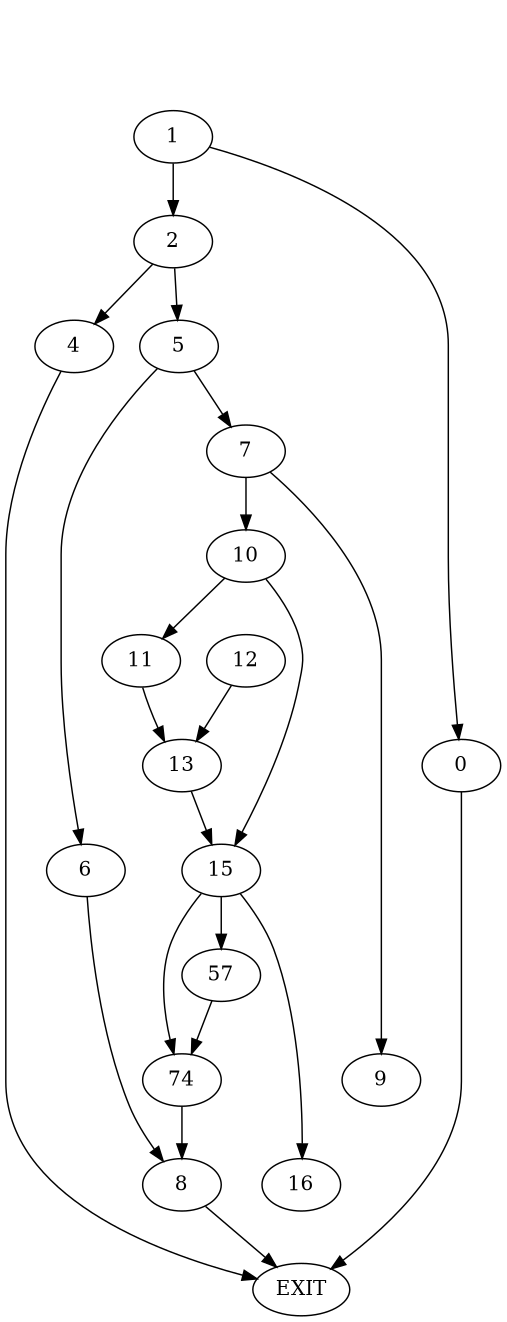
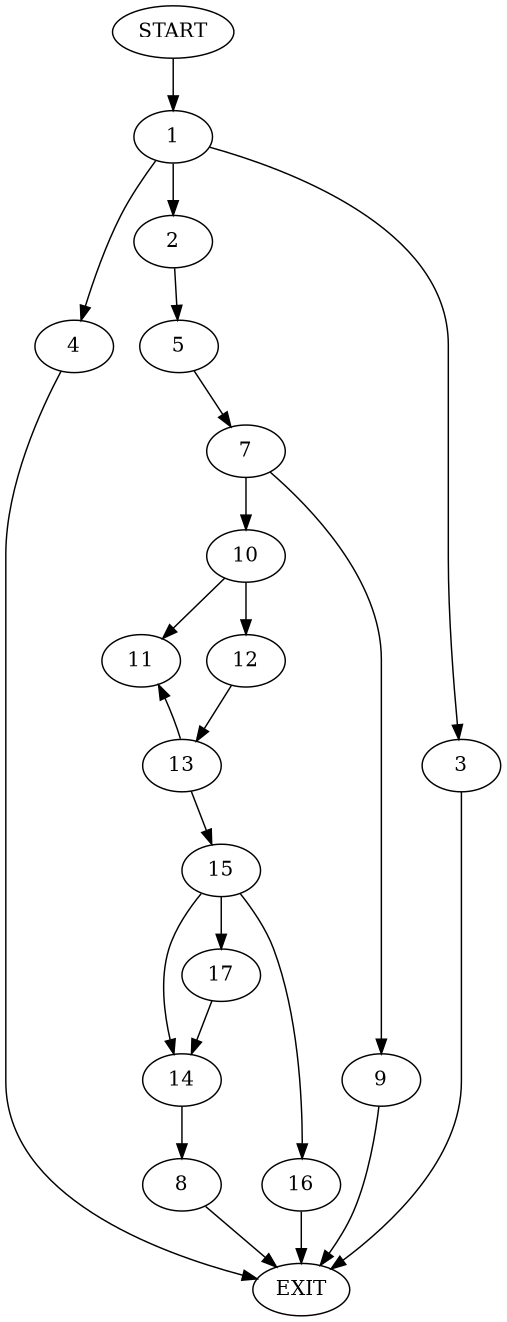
  digraph {
+   n1 [label=START]
    1
    2
-   3 [label=0]
+   3
    n5 [label=EXIT]
    4
    5
-   6
    7
    8
    9
    10
    11
    12
    13
    15
-   14 [label=74]
+   14
    16
-   17 [label=57]
+   17
+   n1 -> 1
    1 -> 2
    1 -> 3
-   2 -> 4
+   1 -> 4
    2 -> 5
    3 -> n5
    4 -> n5
-   5 -> 6
    5 -> 7
-   6 -> 8
    7 -> 9
    7 -> 10
    8 -> n5
+   9 -> n5
    10 -> 11
-   10 -> 15
-   11 -> 13
+   10 -> 12
+   13 -> 11
    12 -> 13
    13 -> 15
    15 -> 14
    15 -> 16
    15 -> 17
    14 -> 8
+   16 -> n5
    17 -> 14
  }
